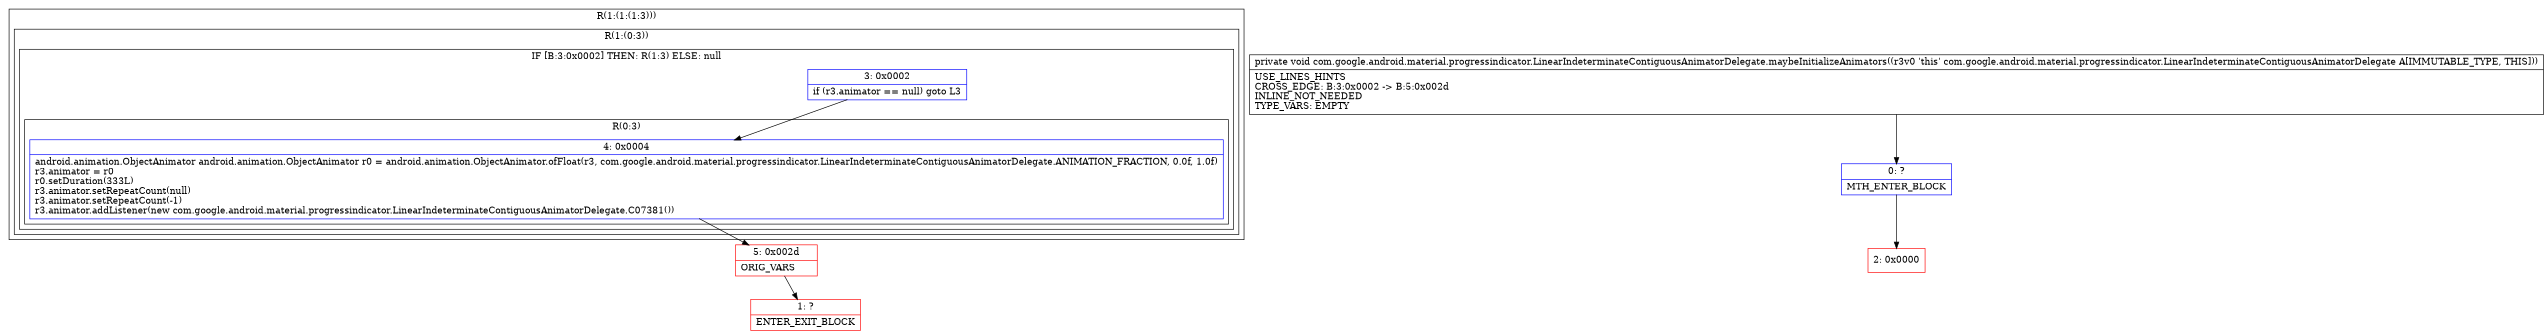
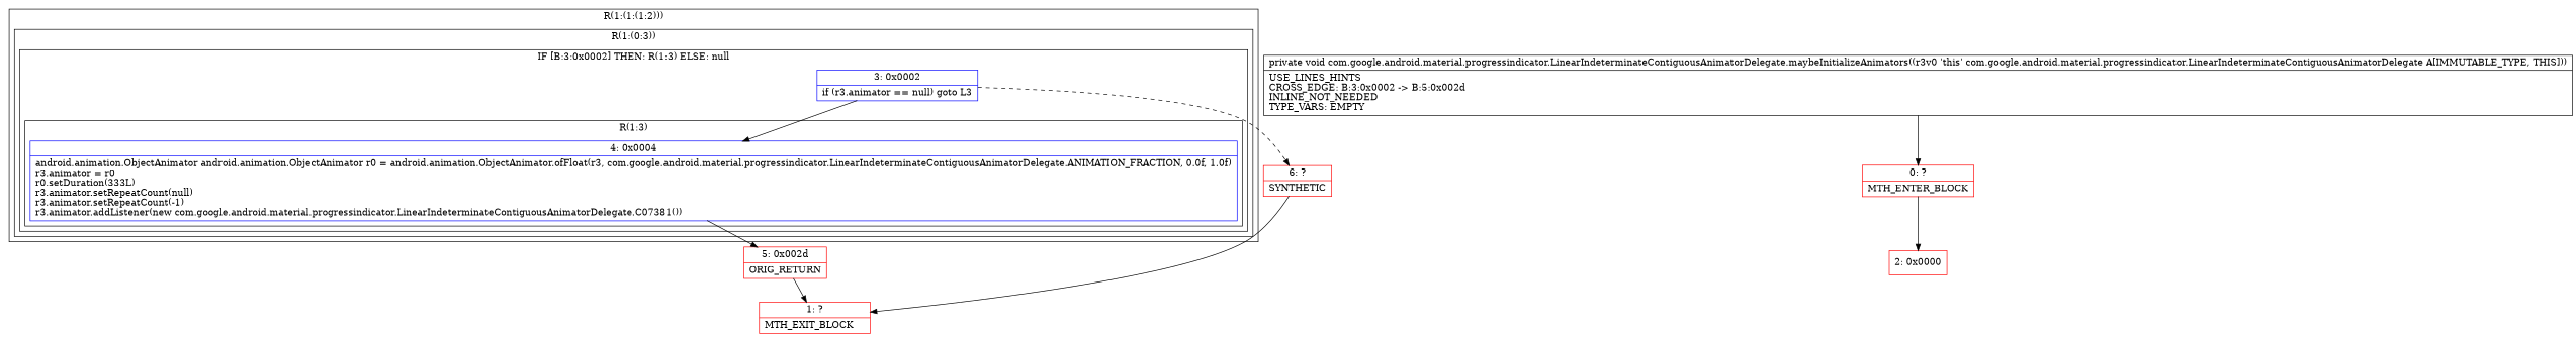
  digraph {
    node [color=red shape=record]
    n1 [color=blue label="{4\:\ 0x0004|android.animation.ObjectAnimator android.animation.ObjectAnimator r0 = android.animation.ObjectAnimator.ofFloat(r3, com.google.android.material.progressindicator.LinearIndeterminateContiguousAnimatorDelegate.ANIMATION_FRACTION, 0.0f, 1.0f)\lr3.animator = r0\lr0.setDuration(333L)\lr3.animator.setRepeatCount(null)\lr3.animator.setRepeatCount(\-1)\lr3.animator.addListener(new com.google.android.material.progressindicator.LinearIndeterminateContiguousAnimatorDelegate.C07381())\l}"]
    n2 [color=blue label="{3\:\ 0x0002|if (r3.animator == null) goto L3\l}"]
-   n3 [label="{5\:\ 0x002d|ORIG_VARS\l}"]
-   n5 [label="{1\:\ ?|ENTER_EXIT_BLOCK\l}"]
-   n6 [color=blue label="{0\:\ ?|MTH_ENTER_BLOCK\l}"]
+   n3 [label="{5\:\ 0x002d|ORIG_RETURN\l}"]
+   n4 [label="{6\:\ ?|SYNTHETIC\l}"]
+   n5 [label="{1\:\ ?|MTH_EXIT_BLOCK\l}"]
+   n6 [label="{0\:\ ?|MTH_ENTER_BLOCK\l}"]
    n7 [label="{2\:\ 0x0000}"]
    n8 [label="{private void com.google.android.material.progressindicator.LinearIndeterminateContiguousAnimatorDelegate.maybeInitializeAnimators((r3v0 'this' com.google.android.material.progressindicator.LinearIndeterminateContiguousAnimatorDelegate A[IMMUTABLE_TYPE, THIS]))  | USE_LINES_HINTS\lCROSS_EDGE: B:3:0x0002 \-\> B:5:0x002d\lINLINE_NOT_NEEDED\lTYPE_VARS: EMPTY\l}" color=""]
    subgraph cluster_1 {
-     label="R(1:(1:(1:3)))"
+     label="R(1:(1:(1:2)))"
      subgraph cluster_2 {
        label="R(1:(0:3))"
        subgraph cluster_3 {
          label="IF [B:3:0x0002] THEN: R(1:3) ELSE: null"
          n2
          subgraph cluster_4 {
-           label="R(0:3)"
+           label="R(1:3)"
            n1
          }
        }
      }
    }
    n1 -> n3
    n2 -> n1
+   n2 -> n4 [style=dashed]
    n3 -> n5
+   n4 -> n5
    n6 -> n7
    n8 -> n6
  }
